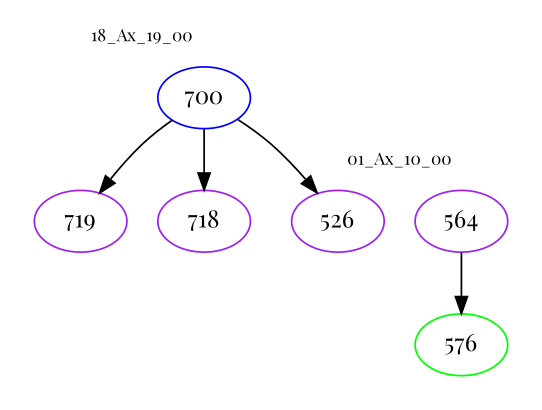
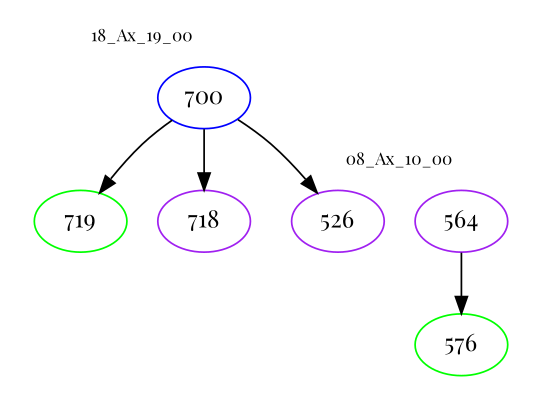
  digraph {
    fontname="Playfair Display"
    node [color=purple fontname="Playfair Display"]
    edge [color=black fontname="Playfair Display"]
    n1 [label=564]
    n2 [color=green label=576]
    n3 [label=526]
    n4 [color=blue label=700]
-   n5 [label=719]
+   n5 [color=green label=719]
    n6 [label=718]
    subgraph cluster_1 {
      color=white
      fontsize=10
-     label="01_Ax_10_00"
+     label="08_Ax_10_00"
      n1
      n2
      n3
    }
    subgraph cluster_2 {
      color=white
      fontsize=10
      label="18_Ax_19_00"
      n4
      n5
      n6
    }
    n1 -> n2
    n4 -> n3
    n4 -> n5
    n4 -> n6
  }
